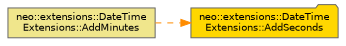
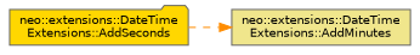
  digraph {
    rankdir=LR
    node [fontname=Helvetica fontsize=10 style=filled]
    n1 [color=gray40 fillcolor=khaki fontcolor=black height=0.2 label="neo::extensions::DateTime\lExtensions::AddMinutes" shape=box width=0.4]
    n2 [color=grey40 fillcolor=gold height=0.2 label="neo::extensions::DateTime\lExtensions::AddSeconds" shape=folder width=0.4]
-   n1 -> n2 [color=darkorange fontname=Helvetica fontsize=10 labelfontname=Helvetica labelfontsize=10 style=dashed]
+   n2 -> n1 [color=darkorange fontname=Helvetica fontsize=10 labelfontname=Helvetica labelfontsize=10 style=dashed]
  }
